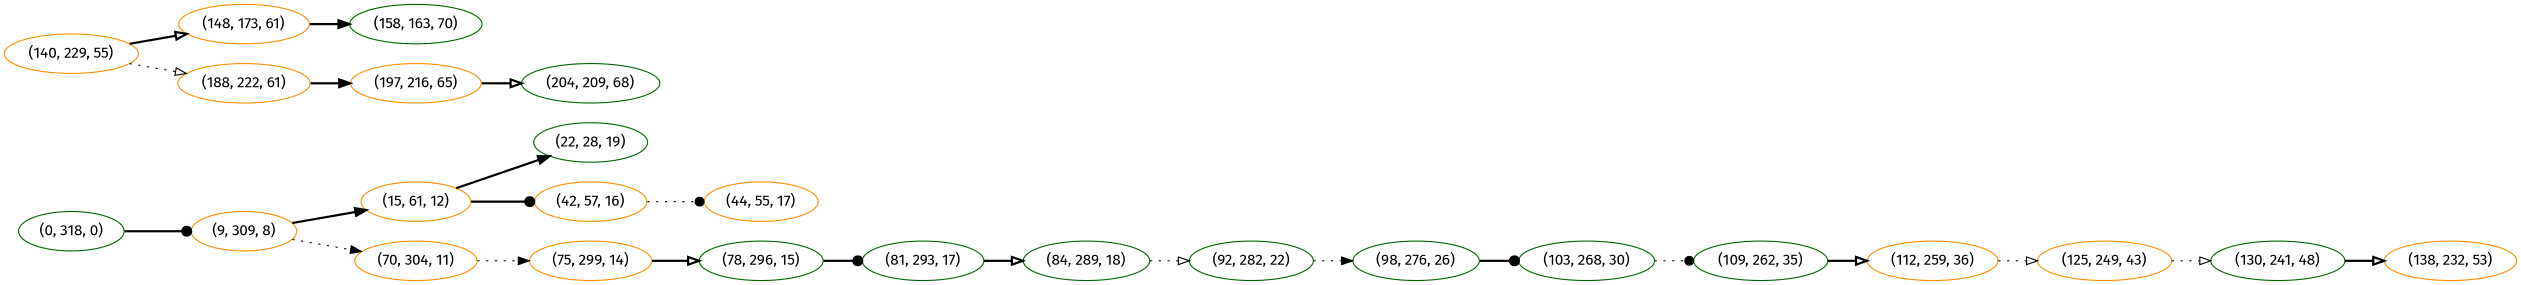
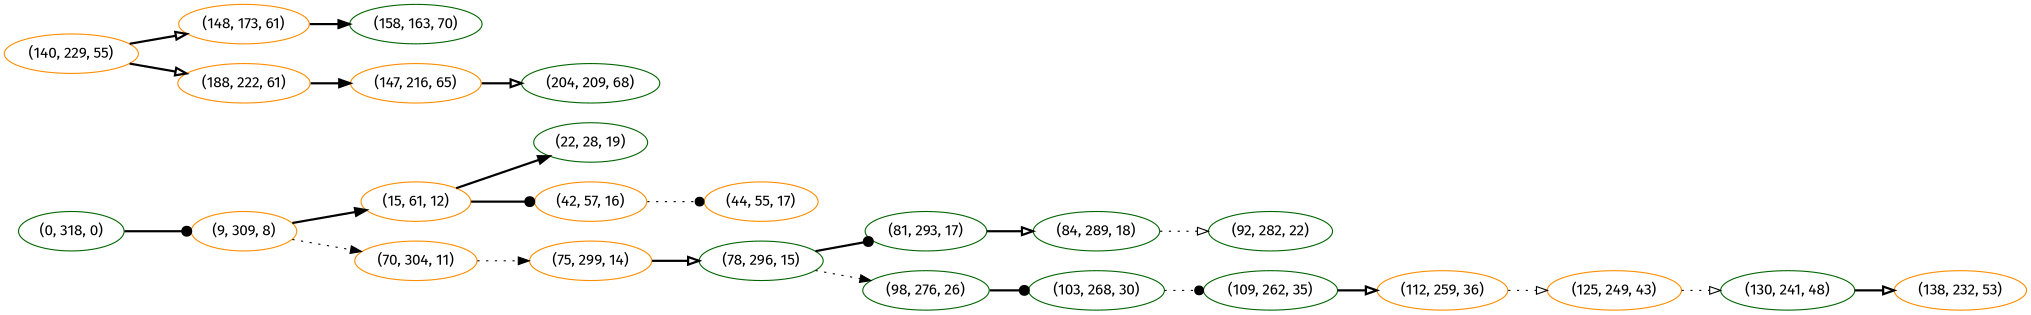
  digraph {
    fontname="Fira Sans"
    rankdir=LR
    node [color=darkorange fontname="Fira Sans"]
    edge [arrowhead=onormal fontname="Fira Sans" style=bold]
    "(0, 318, 0)" [color=darkgreen]
    "(9, 309, 8)"
    "(15, 61, 12)"
    "(70, 304, 11)"
    "(22, 28, 19)" [color=darkgreen]
    "(42, 57, 16)"
    "(75, 299, 14)"
    "(44, 55, 17)"
    "(78, 296, 15)" [color=darkgreen]
    "(81, 293, 17)" [color=darkgreen]
    "(84, 289, 18)" [color=darkgreen]
    "(92, 282, 22)" [color=darkgreen]
    "(98, 276, 26)" [color=darkgreen]
    "(103, 268, 30)" [color=darkgreen]
    "(109, 262, 35)" [color=darkgreen]
    "(112, 259, 36)"
    "(125, 249, 43)"
    "(130, 241, 48)" [color=darkgreen]
    "(138, 232, 53)"
    "(140, 229, 55)"
    "(148, 173, 61)"
    "(188, 222, 61)"
    "(158, 163, 70)" [color=darkgreen]
-   "(197, 216, 65)"
+   "(197, 216, 65)" [label="(147, 216, 65)"]
    "(204, 209, 68)" [color=darkgreen]
    "(0, 318, 0)" -> "(9, 309, 8)" [arrowhead=dot]
    "(9, 309, 8)" -> "(15, 61, 12)" [arrowhead=normal]
    "(9, 309, 8)" -> "(70, 304, 11)" [arrowhead=normal style=dotted]
    "(15, 61, 12)" -> "(22, 28, 19)" [arrowhead=normal]
    "(15, 61, 12)" -> "(42, 57, 16)" [arrowhead=dot]
    "(70, 304, 11)" -> "(75, 299, 14)" [arrowhead=normal style=dotted]
    "(42, 57, 16)" -> "(44, 55, 17)" [arrowhead=dot style=dotted]
    "(75, 299, 14)" -> "(78, 296, 15)"
    "(78, 296, 15)" -> "(81, 293, 17)" [arrowhead=dot]
    "(81, 293, 17)" -> "(84, 289, 18)"
    "(84, 289, 18)" -> "(92, 282, 22)" [style=dotted]
-   "(92, 282, 22)" -> "(98, 276, 26)" [arrowhead=normal style=dotted]
+   "(78, 296, 15)" -> "(98, 276, 26)" [arrowhead=normal style=dotted]
    "(98, 276, 26)" -> "(103, 268, 30)" [arrowhead=dot]
    "(103, 268, 30)" -> "(109, 262, 35)" [arrowhead=dot style=dotted]
    "(109, 262, 35)" -> "(112, 259, 36)"
    "(112, 259, 36)" -> "(125, 249, 43)" [style=dotted]
    "(125, 249, 43)" -> "(130, 241, 48)" [style=dotted]
    "(130, 241, 48)" -> "(138, 232, 53)"
    "(140, 229, 55)" -> "(148, 173, 61)"
-   "(140, 229, 55)" -> "(188, 222, 61)" [style=dotted]
+   "(140, 229, 55)" -> "(188, 222, 61)"
    "(148, 173, 61)" -> "(158, 163, 70)" [arrowhead=normal]
    "(188, 222, 61)" -> "(197, 216, 65)" [arrowhead=normal]
    "(197, 216, 65)" -> "(204, 209, 68)"
  }
